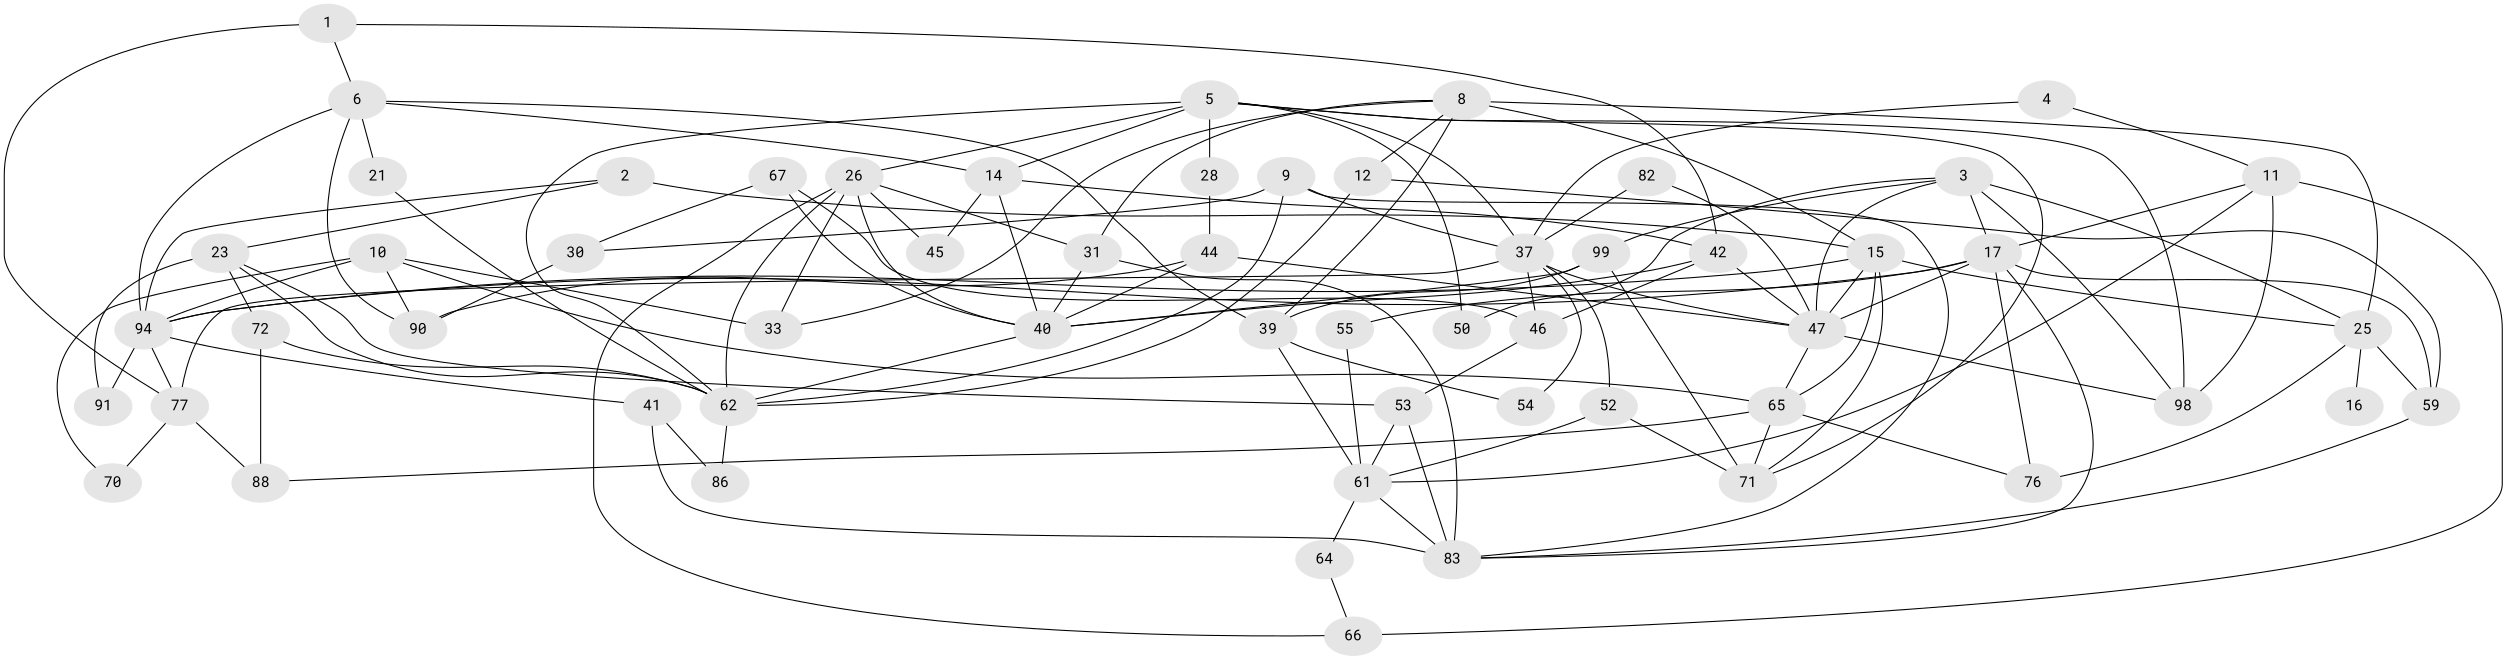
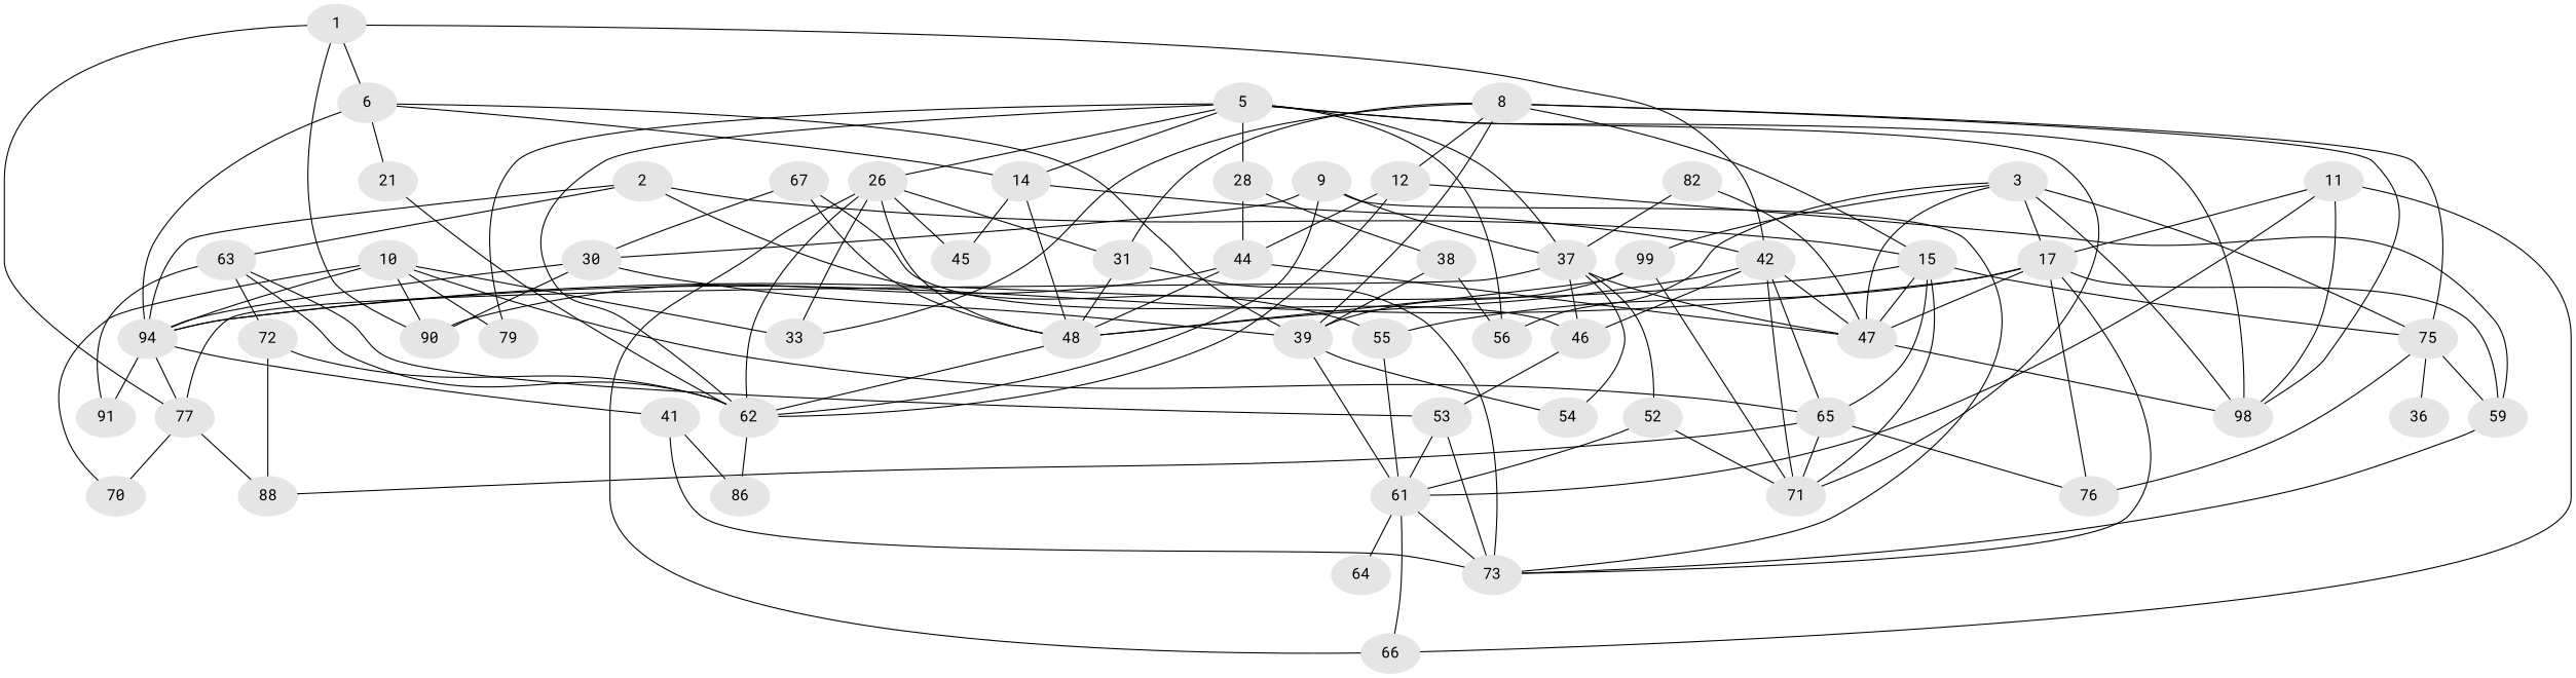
  graph {
    fontname="Roboto Mono"
    node [color=gray90 fontname="Roboto Mono" style=filled]
    edge [fontname="Roboto Mono"]
    6 [super="+20"]
    n2 [label=94 super="+95"]
    14
    21 [super="+51"]
    39 [super="+84"]
    90
    1
    42 [super="+63"]
    n9 [label=77 super="+58"]
-   73 [super="+94" label=83]
+   73 [super="+94"]
    41
    86
    47 [super="+67"]
    71 [super="+77"]
-   48 [super="+96" label=40]
+   48 [super="+96"]
    46 [super="+93"]
    70
    88
    2 [super="+29"]
    15 [super="+69"]
-   23
+   23 [label=63]
    55
-   25 [super="+74"]
+   25 [super="+74" label=75]
    65
    91
    53
    62 [super="+92"]
    n28 [label=72 super="+60"]
    61 [super="+78"]
    3 [super="+7"]
    17 [super="+18"]
    n32 [label=99 super="+43"]
-   50
+   50 [label=56]
    n34 [label=98 super="+85"]
    59
    76
-   36 [label=16]
+   36
    n38 [label=11 super="+82"]
    66
-   4
    37 [super="+89"]
    52 [super="+75"]
    54
    5 [super="+11"]
    26
    28
+   79
    45
    31 [super="+49"]
    33 [super="+35"]
    44 [super="+80"]
+   38
    8 [super="+56"]
    12 [super="+83"]
    9 [super="+72"]
    30 [super="+40"]
    10 [super="+87"]
    64
    n59 [label=82]
    n60 [label=67]
    6 -- n2
    6 -- 14
    6 -- 21
    6 -- 39
-   6 -- 90
+   1 -- 90
    n2 -- n9
    n2 -- 41
    n2 -- 91
    14 -- 42
    14 -- 48
    14 -- 45
    21 -- 62
    39 -- 61
    39 -- 54
    1 -- 6
    1 -- 42
    1 -- n9
    42 -- 47
+   42 -- 71
    42 -- 48
    42 -- 46
    n9 -- 70
    n9 -- 88
    41 -- 73
    41 -- 86
-   47 -- 65
+   42 -- 65
    47 -- n34
    48 -- 62
    46 -- 53
    2 -- n2
    2 -- 15
    2 -- 23
+   2 -- 55
    15 -- n2
    15 -- 47
    15 -- 71
    15 -- 25
    15 -- 65
    23 -- 91
    23 -- 53
    23 -- 62
    23 -- n28
    55 -- 61
    25 -- 59
    25 -- 76
    25 -- 36 [weight=2]
    65 -- 71
    65 -- 88
    65 -- 76
    53 -- 73 [weight=2]
    53 -- 61
    62 -- 86
    n28 -- 88
    n28 -- 62
    61 -- 73
-   64 -- 66
+   61 -- 66
    61 -- 64
    3 -- 47
    3 -- 25
    3 -- 17
    3 -- n32
    3 -- 50
    3 -- n34
    17 -- n2
    17 -- 73
    17 -- 47 [weight=2]
    17 -- 55
    17 -- 59
    17 -- 76
    n32 -- 39
    n32 -- 71
    n32 -- 48
    59 -- 73
    n38 -- 61
    n38 -- 17
    n38 -- n34
    n38 -- 66
-   4 -- n38
-   4 -- 37
    37 -- n9
    37 -- 47
    37 -- 46
    37 -- 52
    37 -- 54
    52 -- 71
    52 -- 61 [weight=2]
    5 -- 14
    5 -- 71
    5 -- 62
    5 -- 50
    5 -- n34
    5 -- 37
    5 -- 26
    5 -- 28
+   5 -- 79
    26 -- 48
    26 -- 62
    26 -- 66
    26 -- 45
    26 -- 31
    26 -- 33
    28 -- 44
+   28 -- 38
    31 -- 73
    31 -- 48
    44 -- 90
    44 -- 47
    44 -- 48
+   38 -- 39
+   38 -- 50
    8 -- 39
    8 -- 15
    8 -- 25
+   8 -- n34
    8 -- 31
    8 -- 33
    8 -- 12
    12 -- 62
    12 -- 59
+   12 -- 44
    9 -- 73
    9 -- 62
    9 -- 37
    9 -- 30
+   30 -- n2
+   30 -- 39
    30 -- 90
    10 -- n2
    10 -- 90
    10 -- 70
    10 -- 65
+   10 -- 79
    10 -- 33 [weight=2]
    n59 -- 47
    n59 -- 37
    n60 -- 48
    n60 -- 46
    n60 -- 30
  }
